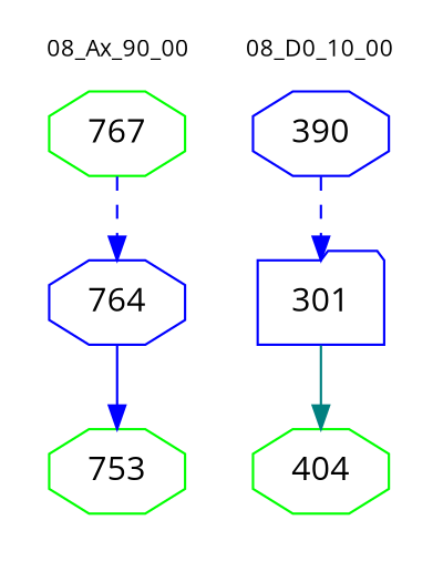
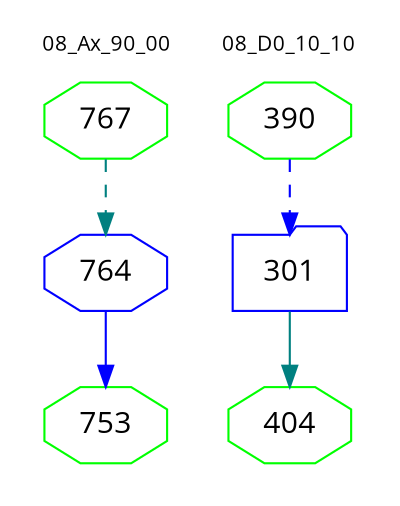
  digraph {
    fontname="Open Sans"
    node [color=green fontname="Open Sans" shape=octagon]
    edge [color=teal fontname="Open Sans" style=dashed]
    n1 [label=767]
    n2 [color=blue label=764]
    n3 [label=753]
-   n4 [color=blue label=390]
+   n4 [label=390]
    n5 [color=blue label=301 shape=folder]
    n6 [label=404]
    subgraph cluster_1 {
      color=white
      fontsize=10
      label="08_Ax_90_00"
      n1
      n2
      n3
    }
    subgraph cluster_2 {
      color=white
      fontsize=10
-     label="08_D0_10_00"
+     label="08_D0_10_10"
      n4
      n5
      n6
    }
-   n1 -> n2 [color=blue]
+   n1 -> n2
    n2 -> n3 [color=blue style=solid]
    n4 -> n5 [color=blue]
    n5 -> n6 [style=solid]
  }
